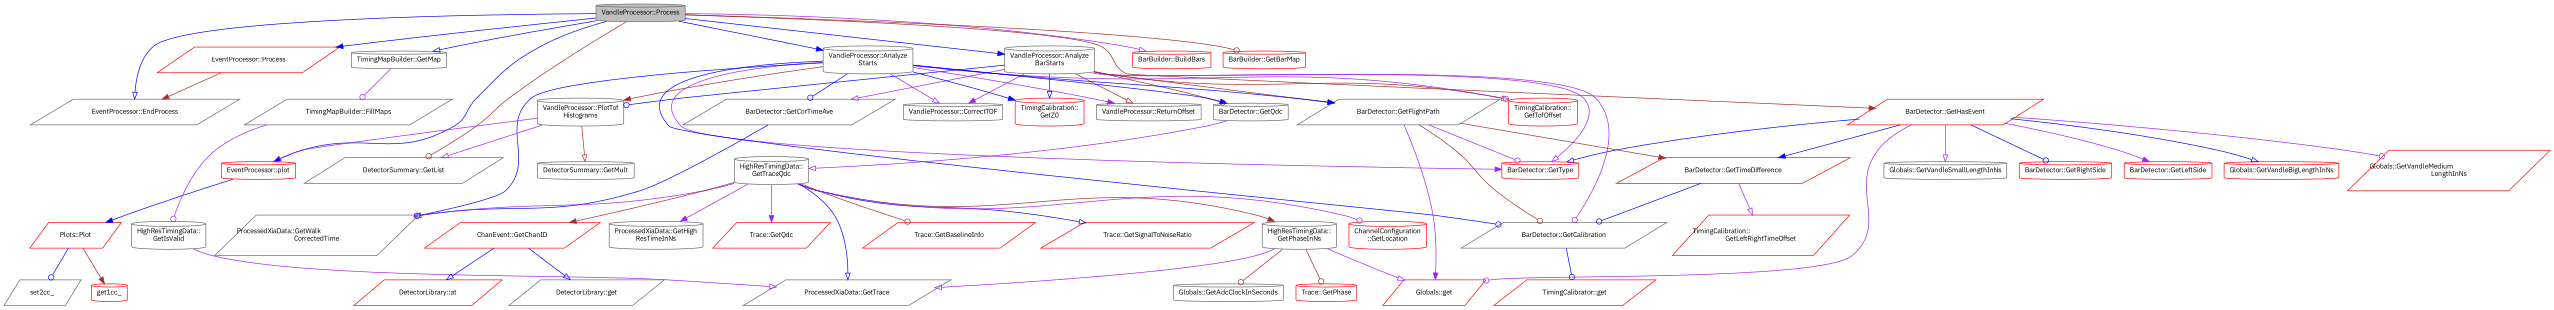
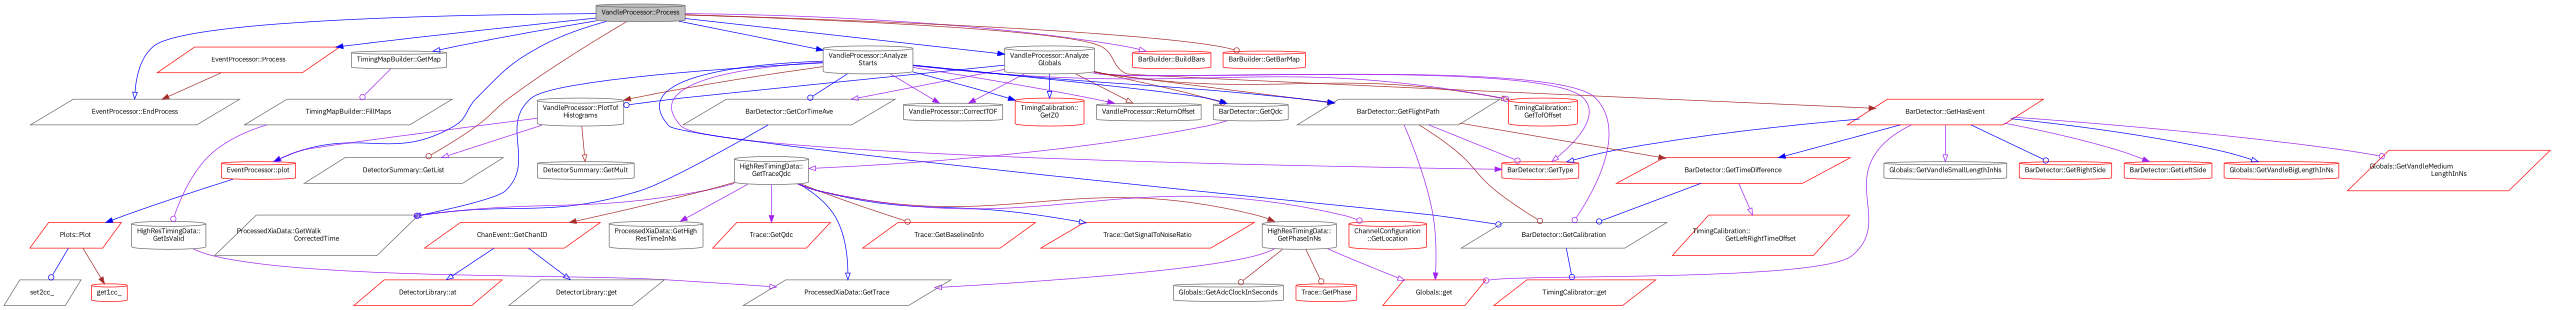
  digraph {
    fontname="IBM Plex Sans"
    rankdir=TB
    node [color=gray40 fillcolor=white fontname="IBM Plex Sans" fontsize=10 shape=cylinder style=filled]
    edge [arrowhead=onormal color=purple fontname="IBM Plex Sans" fontsize=10 labelfontname=Helvetica labelfontsize=10 style=solid]
    n1 [fillcolor=grey75 fontcolor=black height=0.2 label="VandleProcessor::Process" width=0.4]
    n2 [color=red height=0.2 label="EventProcessor::Process" shape=parallelogram width=0.4]
    n3 [height=0.2 label="EventProcessor::EndProcess" shape=parallelogram width=0.4]
    n4 [color=red height=0.2 label="EventProcessor::plot" width=0.4]
    n5 [height=0.2 label="DetectorSummary::GetList" shape=parallelogram width=0.4]
    n6 [height=0.2 label="TimingMapBuilder::GetMap" width=0.4]
    n7 [color=red height=0.2 label="BarBuilder::BuildBars" width=0.4]
    n8 [color=red height=0.2 label="BarBuilder::GetBarMap" width=0.4]
    n9 [color=red height=0.2 label="BarDetector::GetHasEvent" shape=parallelogram width=0.4]
-   n10 [height=0.2 label="VandleProcessor::Analyze\lBarStarts" width=0.4]
+   n10 [height=0.2 label="VandleProcessor::Analyze\lGlobals" width=0.4]
    n11 [height=0.2 label="VandleProcessor::Analyze\lStarts" width=0.4]
    n12 [color=red height=0.2 label="Plots::Plot" shape=parallelogram width=0.4]
    n13 [height=0.2 label="TimingMapBuilder::FillMaps" shape=parallelogram width=0.4]
    n14 [color=red height=0.2 label="BarDetector::GetType" width=0.4]
    n15 [color=red height=0.2 label="Globals::get" shape=parallelogram width=0.4]
    n16 [height=0.2 label="Globals::GetVandleSmallLengthInNs" width=0.4]
    n17 [color=red height=0.2 label="BarDetector::GetTimeDifference" shape=parallelogram width=0.4]
    n18 [color=red height=0.2 label="BarDetector::GetRightSide" width=0.4]
    n19 [color=red height=0.2 label="BarDetector::GetLeftSide" width=0.4]
    n20 [color=red height=0.2 label="Globals::GetVandleBigLengthInNs" width=0.4]
    n21 [color=red height=0.2 label="Globals::GetVandleMedium\lLengthInNs" shape=parallelogram width=0.4]
    n22 [height=0.2 label="BarDetector::GetCalibration" shape=parallelogram width=0.4]
    n23 [height=0.2 label="BarDetector::GetCorTimeAve" shape=parallelogram width=0.4]
    n24 [color=red height=0.2 label="TimingCalibration::\lGetTofOffset" width=0.4]
    n25 [height=0.2 label="VandleProcessor::CorrectTOF" width=0.4]
    n26 [height=0.2 label="BarDetector::GetFlightPath" shape=parallelogram width=0.4]
    n27 [color=red height=0.2 label="TimingCalibration::\lGetZ0" width=0.4]
    n28 [height=0.2 label="VandleProcessor::PlotTof\lHistograms" width=0.4]
    n29 [height=0.2 label="BarDetector::GetQdc" width=0.4]
    n30 [height=0.2 label="VandleProcessor::ReturnOffset" width=0.4]
    n31 [height=0.2 label="ProcessedXiaData::GetWalk\lCorrectedTime" shape=parallelogram width=0.4]
    n32 [color=red height=0.2 label=get1cc_ width=0.4]
    n33 [height=0.2 label=set2cc_ shape=parallelogram width=0.4]
    n34 [height=0.2 label="HighResTimingData::\lGetIsValid" width=0.4]
    n35 [height=0.2 label="ProcessedXiaData::GetTrace" shape=parallelogram width=0.4]
    n36 [color=red height=0.2 label="TimingCalibration::\lGetLeftRightTimeOffset" shape=parallelogram width=0.4]
    n37 [height=0.2 label="ProcessedXiaData::GetHigh\lResTimeInNs" width=0.4]
    n38 [color=red height=0.2 label="TimingCalibrator::get" shape=parallelogram width=0.4]
    n39 [height=0.2 label="DetectorSummary::GetMult" width=0.4]
    n40 [height=0.2 label="HighResTimingData::\lGetTraceQdc" width=0.4]
    n41 [color=red height=0.2 label="Trace::GetQdc" shape=parallelogram width=0.4]
    n42 [color=red height=0.2 label="Trace::GetBaselineInfo" shape=parallelogram width=0.4]
    n43 [height=0.2 label="HighResTimingData::\lGetPhaseInNs" width=0.4]
    n44 [color=red height=0.2 label="Trace::GetSignalToNoiseRatio" shape=parallelogram width=0.4]
    n45 [color=red height=0.2 label="ChanEvent::GetChanID" shape=parallelogram width=0.4]
    n46 [color=red height=0.2 label="ChannelConfiguration\l::GetLocation" width=0.4]
    n47 [color=red height=0.2 label="Trace::GetPhase" width=0.4]
    n48 [height=0.2 label="Globals::GetAdcClockInSeconds" width=0.4]
    n49 [height=0.2 label="DetectorLibrary::get" shape=parallelogram width=0.4]
    n50 [color=red height=0.2 label="DetectorLibrary::at" shape=parallelogram width=0.4]
    n1 -> n2 [arrowhead=normal color=blue]
    n1 -> n3 [color=blue]
    n1 -> n4 [arrowhead=normal color=blue]
    n1 -> n5 [arrowhead=odot color=brown]
    n1 -> n6 [color=blue]
    n1 -> n7
    n1 -> n8 [arrowhead=odot color=brown]
    n1 -> n9 [arrowhead=normal color=brown]
    n1 -> n10 [arrowhead=normal color=blue]
    n1 -> n11 [arrowhead=normal color=blue]
    n2 -> n3 [arrowhead=normal color=brown]
    n4 -> n12 [arrowhead=normal color=blue]
    n6 -> n13 [arrowhead=odot]
    n9 -> n14 [color=blue]
    n9 -> n15 [arrowhead=odot]
    n9 -> n16
    n9 -> n17 [arrowhead=normal color=blue]
    n9 -> n18 [arrowhead=odot color=blue]
    n9 -> n19 [arrowhead=normal]
    n9 -> n20 [color=blue]
    n9 -> n21 [arrowhead=odot]
    n10 -> n14
    n10 -> n22 [arrowhead=odot]
    n10 -> n23
    n10 -> n24 [color=brown]
    n10 -> n25 [arrowhead=normal]
    n10 -> n26 [color=brown]
    n10 -> n27 [color=blue]
    n10 -> n28 [arrowhead=odot color=blue]
    n10 -> n29 [arrowhead=odot color=brown]
    n10 -> n30 [color=brown]
    n11 -> n14 [arrowhead=normal]
    n11 -> n22 [arrowhead=odot color=blue]
    n11 -> n23 [arrowhead=odot color=blue]
    n11 -> n24 [arrowhead=odot]
-   n11 -> n25
+   n11 -> n25 [arrowhead=normal]
    n11 -> n26 [arrowhead=normal color=blue]
    n11 -> n27 [arrowhead=normal color=blue]
    n11 -> n28 [arrowhead=normal color=brown]
    n11 -> n29 [arrowhead=normal color=blue]
    n11 -> n30 [arrowhead=normal]
    n11 -> n31 [color=blue]
    n12 -> n32 [arrowhead=normal color=brown]
    n12 -> n33 [arrowhead=odot color=blue]
    n13 -> n34 [arrowhead=odot]
    n17 -> n22 [arrowhead=odot color=blue]
    n17 -> n36
    n22 -> n38 [arrowhead=odot color=blue]
    n23 -> n31 [arrowhead=odot color=blue]
    n26 -> n14 [arrowhead=odot]
    n26 -> n15 [arrowhead=normal]
    n26 -> n17 [arrowhead=normal color=brown]
    n26 -> n22 [arrowhead=odot color=brown]
    n28 -> n4
    n28 -> n5
    n28 -> n39 [color=brown]
    n29 -> n40
    n34 -> n35
    n40 -> n31 [arrowhead=odot]
    n40 -> n35 [color=blue]
    n40 -> n37 [arrowhead=normal]
    n40 -> n41 [arrowhead=normal]
    n40 -> n42 [arrowhead=odot color=brown]
    n40 -> n43 [arrowhead=normal color=brown]
    n40 -> n44 [color=blue]
    n40 -> n45 [arrowhead=normal color=brown]
    n40 -> n46 [arrowhead=odot]
    n43 -> n15
    n43 -> n35
    n43 -> n47 [arrowhead=odot color=brown]
    n43 -> n48 [arrowhead=odot color=brown]
    n45 -> n49 [color=blue]
    n45 -> n50 [color=blue]
  }
